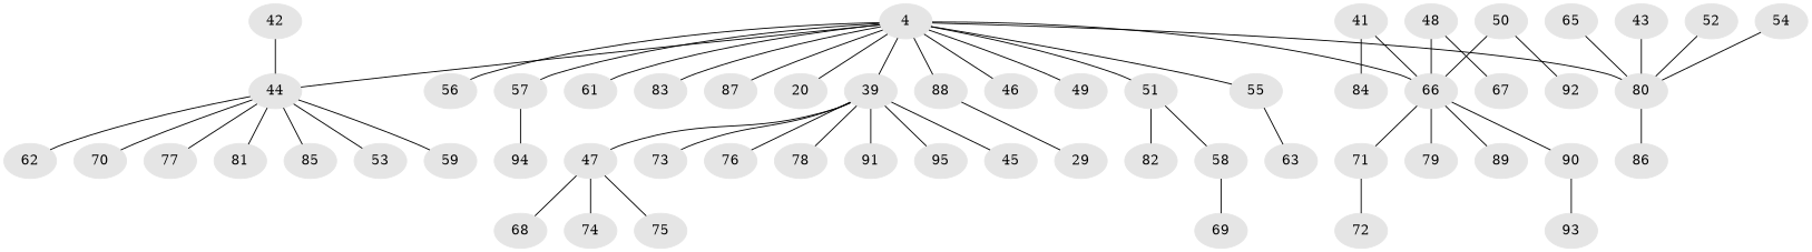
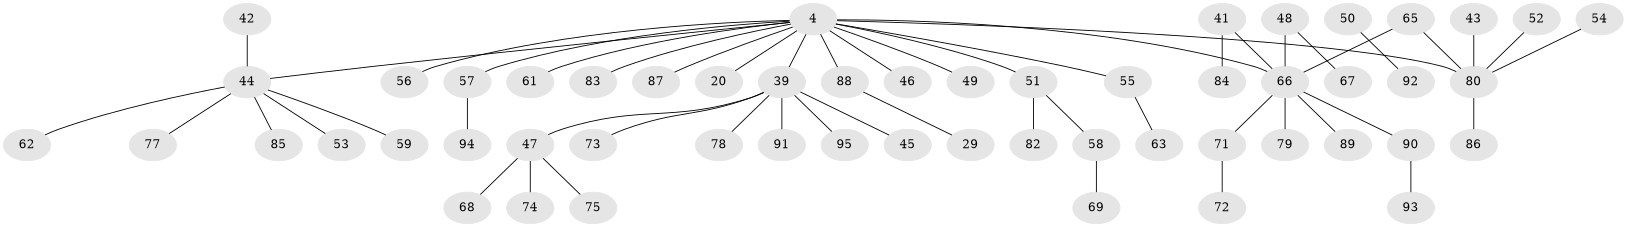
  graph {
    node [color=gray90 style=filled]
    4
    20
    39 [super="+38"]
    44 [super="+10"]
    46
    49
    51 [super="+9"]
    55 [super="+8"]
    56
    57
    61
    66 [super="+60+34+35"]
    80 [super="+64"]
    83
    87
    88
    45
    47
    73
-   76
    78
    91
    95
    53
    59
    62
-   70
    77
-   81
    85
    58
    82
    63
    94
    71
    79
    89
    90
    86
    29
    68
    74
    75
    41
    84
    42
    43
    48 [super="+40"]
    67
    50 [super="+28"]
    92
    69
    52
    54
    65
    72
    93
    4 -- 20
    4 -- 39
    4 -- 44
    4 -- 46
    4 -- 49
    4 -- 51 [weight=2]
    4 -- 55
    4 -- 56
    4 -- 57
    4 -- 61
    4 -- 66
    4 -- 80
    4 -- 83
    4 -- 87
    4 -- 88
    39 -- 45
    39 -- 47
    39 -- 73
-   39 -- 76
    39 -- 78
    39 -- 91
    39 -- 95
    44 -- 53
    44 -- 59
    44 -- 62
-   44 -- 70
    44 -- 77
-   44 -- 81
    44 -- 85
    51 -- 58
    51 -- 82
    55 -- 63
    57 -- 94
    66 -- 71
    66 -- 79
    66 -- 89
    66 -- 90
    80 -- 86
    88 -- 29
    47 -- 68
    47 -- 74
    47 -- 75
    58 -- 69
    71 -- 72
    90 -- 93
    41 -- 66
    41 -- 84
    42 -- 44
    43 -- 80
    48 -- 66
    48 -- 67
-   50 -- 66
+   65 -- 66
    50 -- 92
    52 -- 80
    54 -- 80
    65 -- 80
  }
